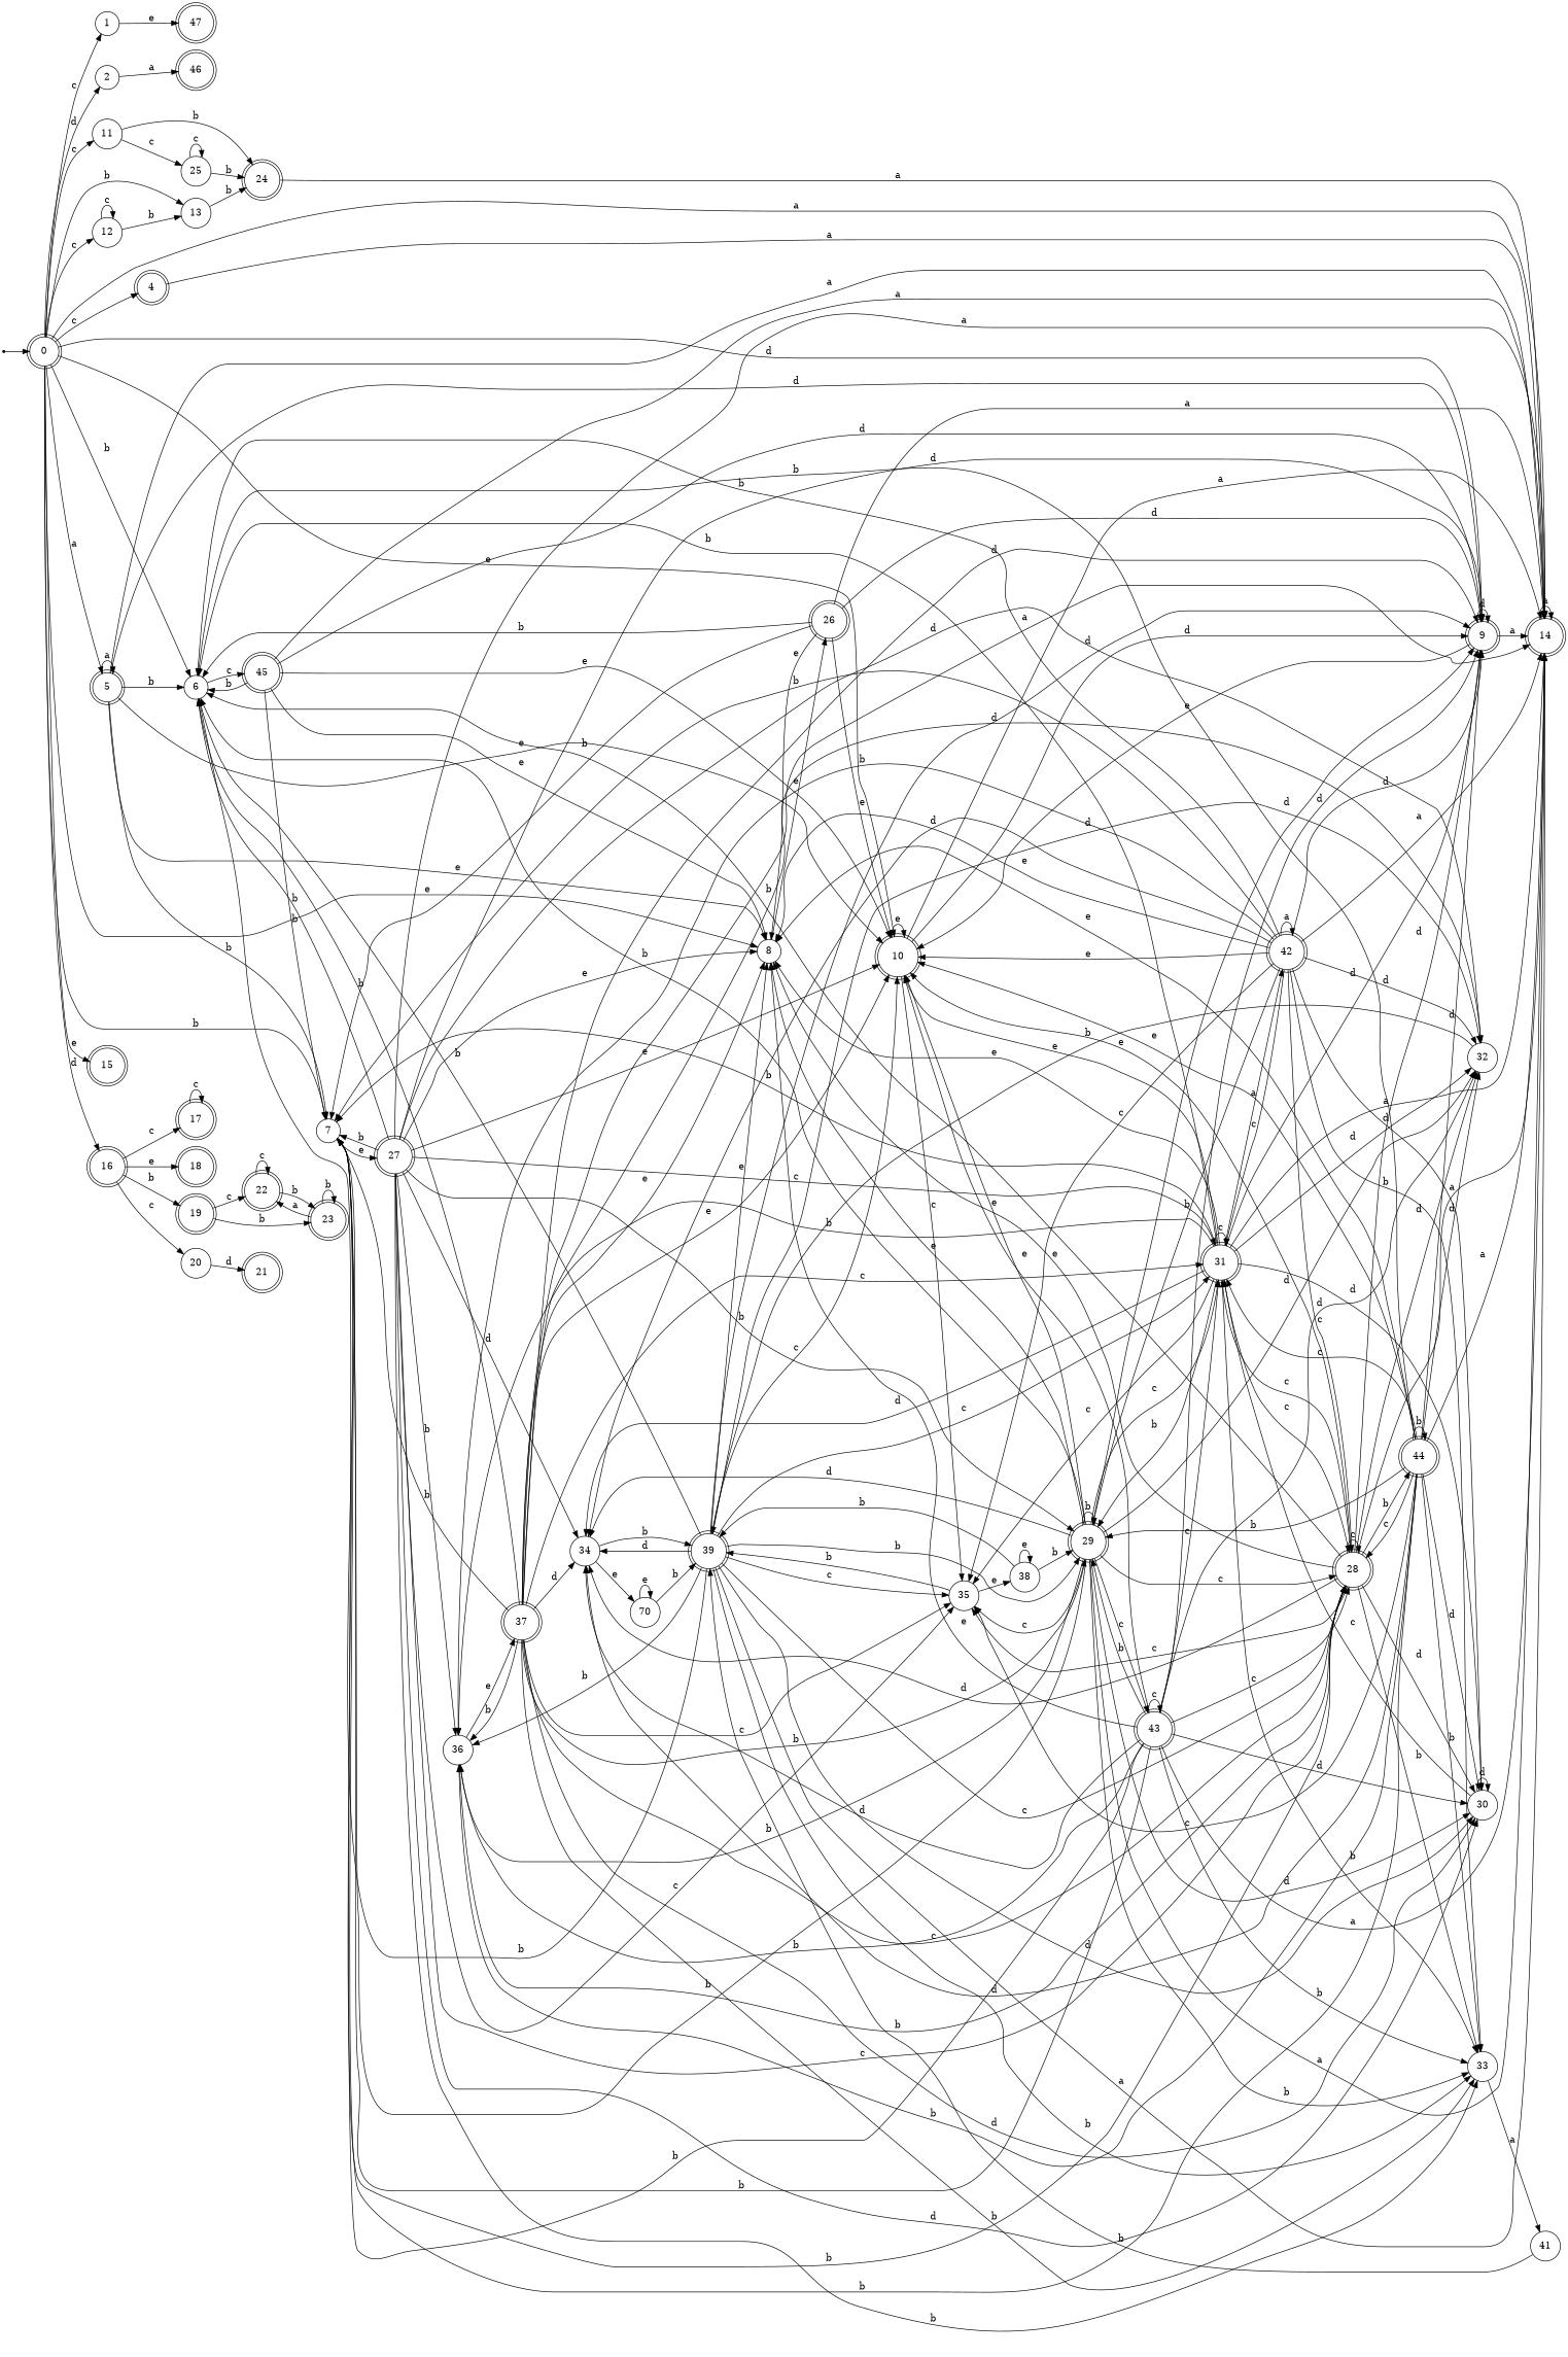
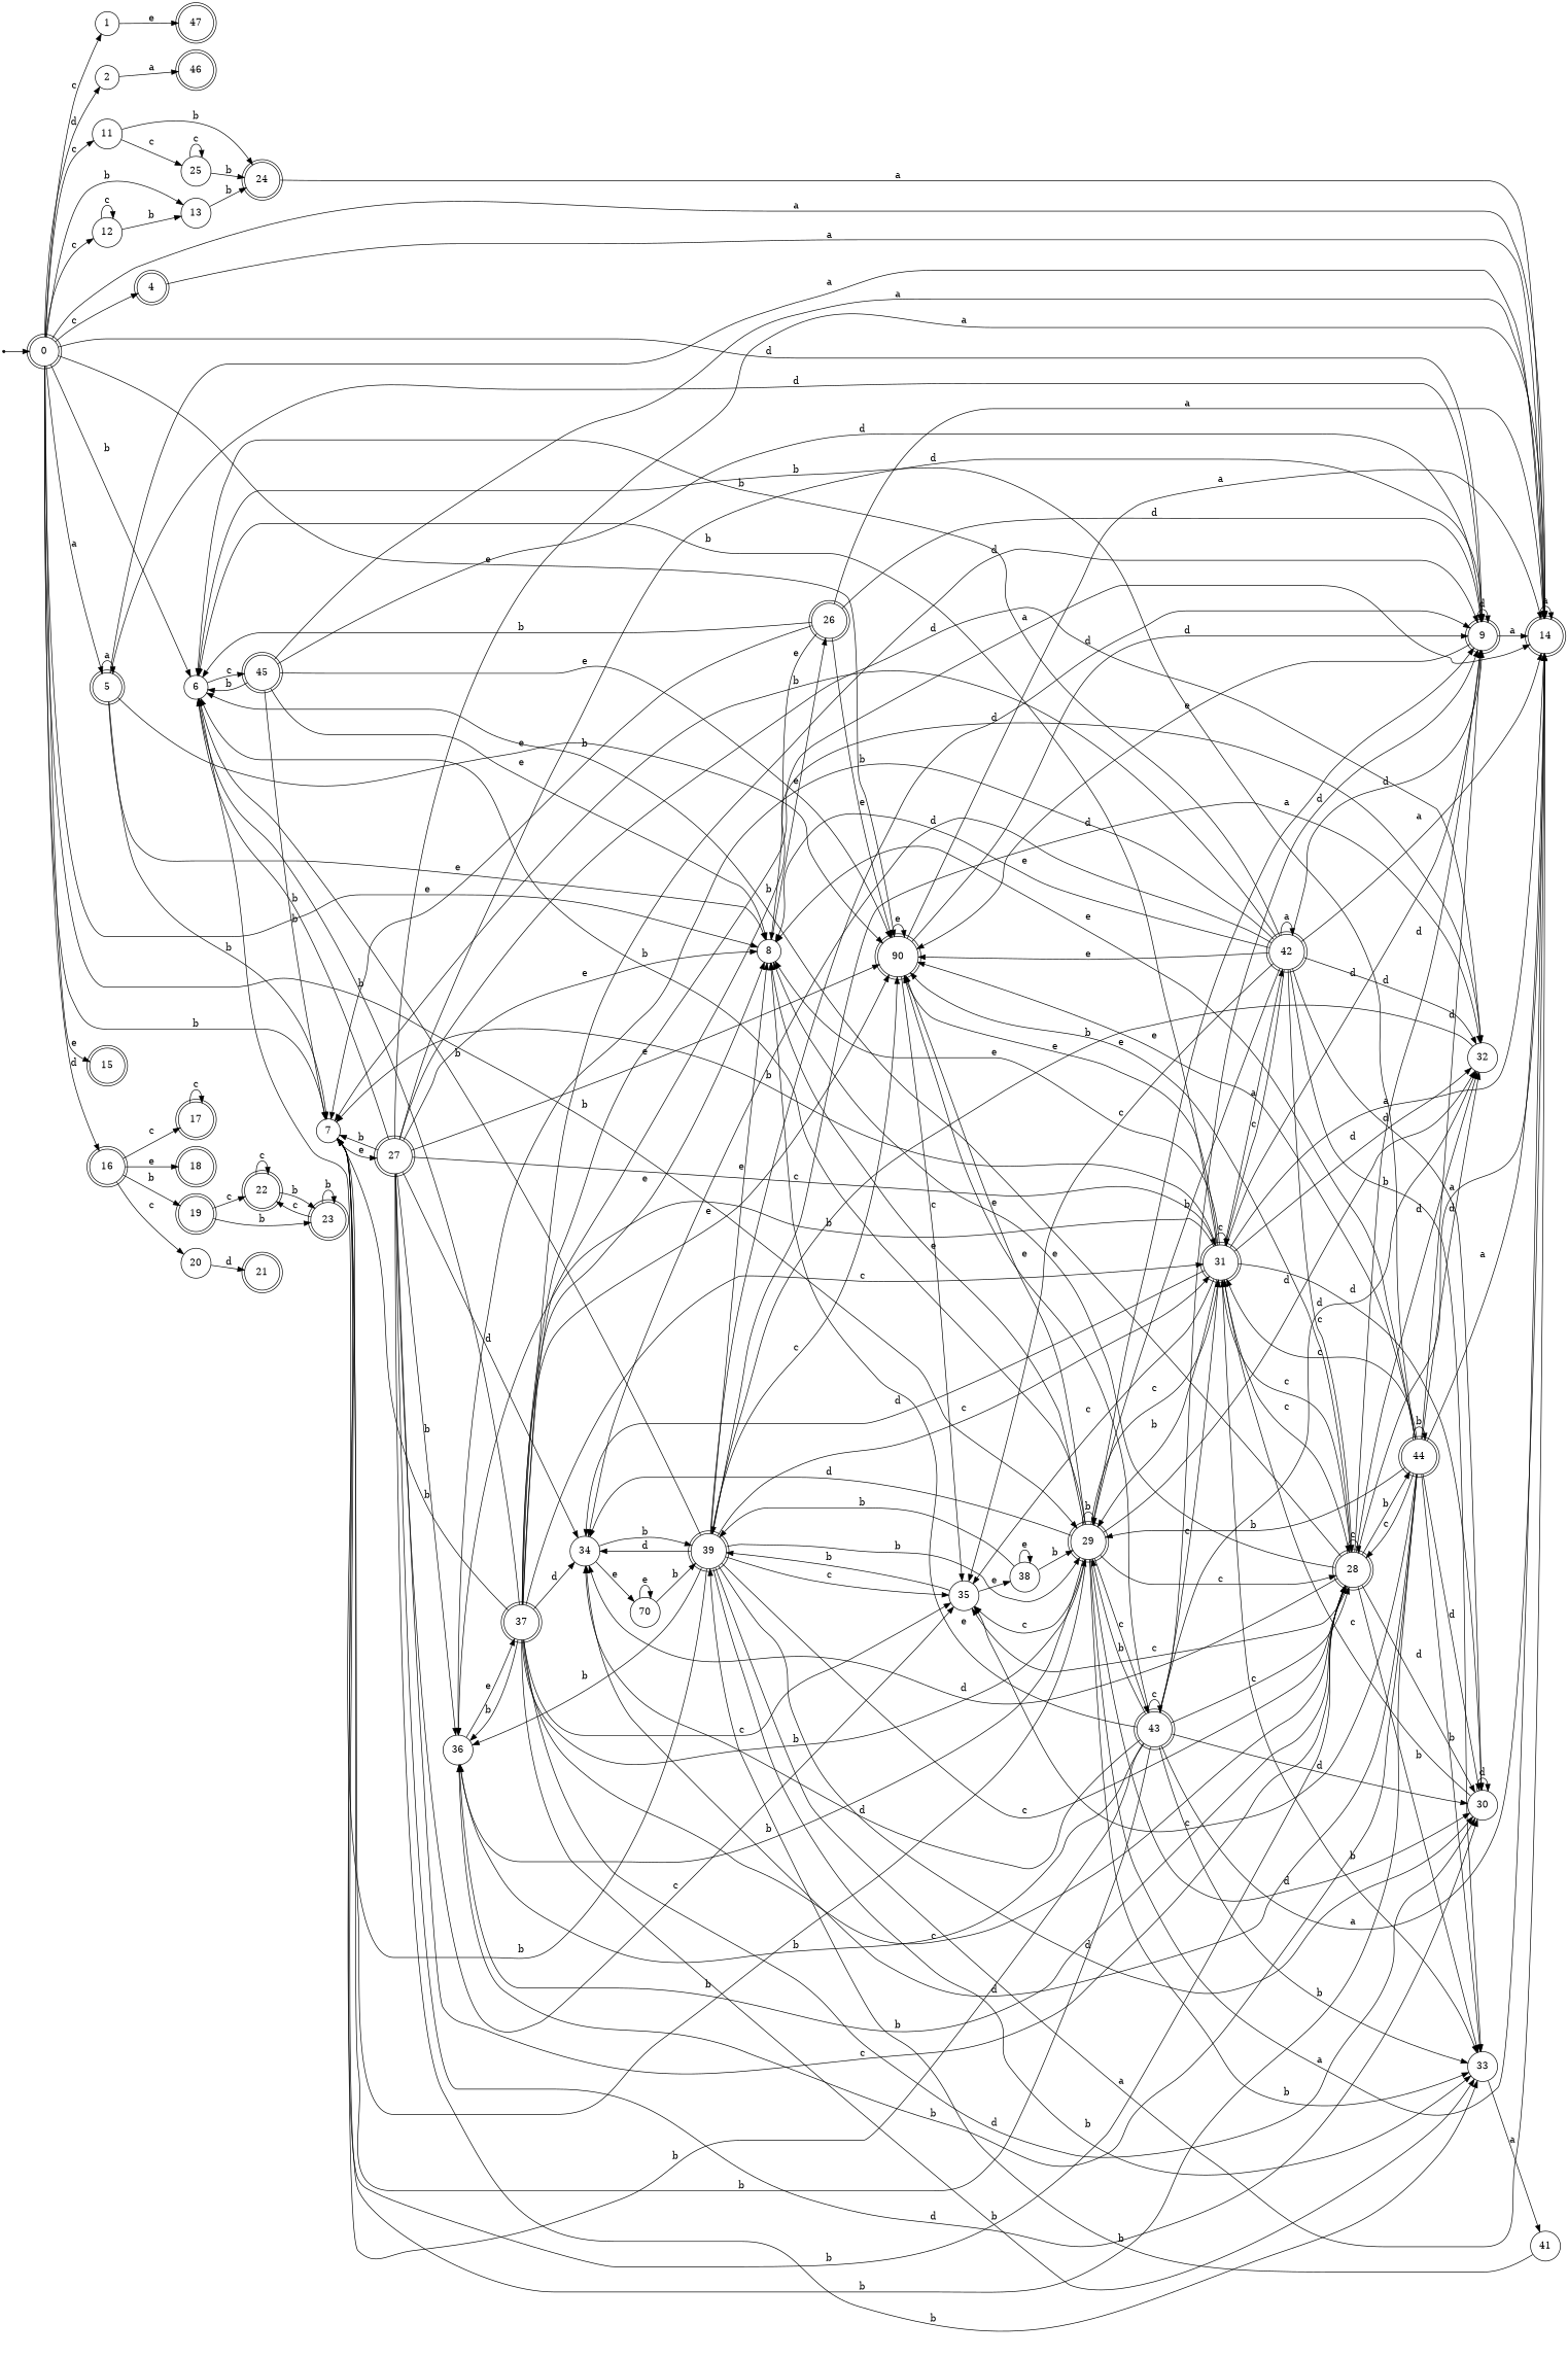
  digraph {
    rankdir=LR
    node [shape=doublecircle]
    dummy0 [shape=point]
    0
    1 [shape=circle]
    2 [shape=circle]
    4
    5
    6 [shape=circle]
    7 [shape=circle]
    8 [shape=circle]
    9
-   10
+   10 [label=90]
    11 [shape=circle]
    12 [shape=circle]
    13 [shape=circle]
    14
    15
    16
    47
    46
    45
    27
    26
    35 [shape=circle]
    24
    25 [shape=circle]
    17
    18
    19
    20 [shape=circle]
    28
    29
    30 [shape=circle]
    31
    32 [shape=circle]
    33 [shape=circle]
    34 [shape=circle]
    36 [shape=circle]
    22
    23
    21
    44
    43
    42
    39
    41 [shape=circle]
    n46 [label=70 shape=circle]
    38 [shape=circle]
    37
    dummy0 -> 0
    0 -> 1 [label=c]
    0 -> 2 [label=d]
    0 -> 4 [label=c]
    0 -> 5 [label=a]
    0 -> 6 [label=b]
    0 -> 7 [label=b]
    0 -> 8 [label=e]
    0 -> 9 [label=d]
    0 -> 10 [label=e]
    0 -> 11 [label=c]
    0 -> 12 [label=c]
    0 -> 13 [label=b]
    0 -> 14 [label=a]
    0 -> 15 [label=e]
    0 -> 16 [label=d]
    1 -> 47 [label=e]
    2 -> 46 [label=a]
    4 -> 14 [label=a]
    5 -> 5 [label=a]
-   5 -> 6 [label=b]
    5 -> 7 [label=b]
    5 -> 8 [label=e]
    5 -> 9 [label=d]
    5 -> 10 [label=e]
    5 -> 14 [label=a]
    6 -> 45 [label=c]
    7 -> 27 [label=e]
    8 -> 26 [label=e]
    9 -> 9 [label=d]
    9 -> 10 [label=e]
    9 -> 14 [label=a]
    10 -> 9 [label=d]
    10 -> 10 [label=e]
    10 -> 14 [label=a]
    10 -> 35 [label=c]
    11 -> 24 [label=b]
    11 -> 25 [label=c]
    12 -> 12 [label=c]
    12 -> 13 [label=b]
    13 -> 24 [label=b]
    14 -> 14 [label=a]
    16 -> 17 [label=c]
    16 -> 18 [label=e]
    16 -> 19 [label=b]
    16 -> 20 [label=c]
    45 -> 6 [label=b]
    45 -> 7 [label=b]
    45 -> 8 [label=e]
    45 -> 9 [label=d]
    45 -> 10 [label=e]
    45 -> 14 [label=a]
    27 -> 6 [label=b]
    27 -> 7 [label=b]
    27 -> 8 [label=e]
    27 -> 9 [label=d]
    27 -> 10 [label=e]
    27 -> 14 [label=a]
    27 -> 35 [label=c]
    27 -> 28 [label=c]
-   27 -> 29 [label=b]
+   0 -> 29 [label=b]
    27 -> 30 [label=d]
    27 -> 31 [label=c]
    27 -> 32 [label=d]
    27 -> 33 [label=b]
    27 -> 34 [label=d]
    27 -> 36 [label=b]
    26 -> 6 [label=b]
    26 -> 7 [label=b]
    26 -> 8 [label=e]
    26 -> 9 [label=d]
    26 -> 10 [label=e]
    26 -> 14 [label=a]
    35 -> 39 [label=b]
    35 -> 38 [label=e]
    24 -> 14 [label=a]
    25 -> 24 [label=b]
    25 -> 25 [label=c]
    17 -> 17 [label=c]
    19 -> 22 [label=c]
    19 -> 23 [label=b]
    20 -> 21 [label=d]
    28 -> 6 [label=b]
    28 -> 7 [label=b]
    28 -> 8 [label=e]
    28 -> 9 [label=d]
    28 -> 10 [label=e]
    28 -> 14 [label=a]
    28 -> 35 [label=c]
    28 -> 28 [label=c]
    28 -> 30 [label=d]
    28 -> 31 [label=c]
    28 -> 32 [label=d]
    28 -> 33 [label=b]
    28 -> 34 [label=d]
    28 -> 36 [label=b]
    28 -> 44 [label=b]
    29 -> 6 [label=b]
    29 -> 7 [label=b]
    29 -> 8 [label=e]
-   29 -> 9 [label=d]
+   29 -> 9 [label=a]
    29 -> 10 [label=e]
    29 -> 14 [label=a]
    29 -> 35 [label=c]
    29 -> 28 [label=c]
    29 -> 29 [label=b]
    29 -> 30 [label=d]
    29 -> 31 [label=c]
    29 -> 32 [label=d]
    29 -> 33 [label=b]
    29 -> 34 [label=d]
    29 -> 36 [label=b]
    29 -> 43 [label=c]
    30 -> 30 [label=d]
    30 -> 31 [label=c]
    31 -> 6 [label=b]
    31 -> 7 [label=b]
    31 -> 8 [label=e]
    31 -> 9 [label=d]
    31 -> 10 [label=e]
    31 -> 14 [label=a]
    31 -> 35 [label=c]
    31 -> 28 [label=c]
    31 -> 29 [label=b]
    31 -> 30 [label=d]
    31 -> 31 [label=c]
    31 -> 32 [label=d]
    31 -> 33 [label=b]
    31 -> 34 [label=d]
    31 -> 36 [label=b]
    31 -> 42 [label=a]
    32 -> 39 [label=b]
    33 -> 41 [label=a]
    34 -> 39 [label=b]
    34 -> n46 [label=e]
    36 -> 37 [label=e]
    22 -> 22 [label=c]
    22 -> 23 [label=b]
-   23 -> 22 [label=a]
+   23 -> 22 [label=c]
    23 -> 23 [label=b]
    44 -> 6 [label=b]
    44 -> 7 [label=b]
    44 -> 8 [label=e]
    44 -> 9 [label=d]
    44 -> 10 [label=e]
    44 -> 14 [label=a]
    44 -> 35 [label=c]
    44 -> 28 [label=c]
    44 -> 29 [label=b]
    44 -> 30 [label=d]
    44 -> 31 [label=c]
    44 -> 32 [label=d]
    44 -> 33 [label=b]
    44 -> 34 [label=d]
    44 -> 36 [label=b]
    44 -> 44 [label=b]
    43 -> 6 [label=b]
    43 -> 7 [label=b]
    43 -> 8 [label=e]
    43 -> 9 [label=d]
    43 -> 10 [label=e]
    43 -> 14 [label=a]
    43 -> 28 [label=c]
    43 -> 29 [label=b]
    43 -> 30 [label=d]
    43 -> 31 [label=c]
    43 -> 32 [label=d]
    43 -> 33 [label=b]
    43 -> 34 [label=d]
    43 -> 36 [label=b]
    43 -> 43 [label=c]
    42 -> 6 [label=b]
    42 -> 7 [label=b]
    42 -> 8 [label=e]
    42 -> 9 [label=d]
    42 -> 10 [label=e]
    42 -> 14 [label=a]
    42 -> 35 [label=c]
    42 -> 28 [label=c]
    42 -> 29 [label=b]
    42 -> 30 [label=d]
    42 -> 31 [label=c]
    42 -> 32 [label=d]
    42 -> 33 [label=b]
    42 -> 34 [label=d]
    42 -> 36 [label=b]
    42 -> 42 [label=a]
    39 -> 6 [label=b]
    39 -> 7 [label=b]
    39 -> 8 [label=e]
    39 -> 9 [label=d]
    39 -> 10 [label=c]
    39 -> 14 [label=a]
    39 -> 35 [label=c]
    39 -> 28 [label=c]
    39 -> 29 [label=b]
    39 -> 30 [label=d]
    39 -> 31 [label=c]
    39 -> 32 [label=d]
    39 -> 33 [label=b]
    39 -> 34 [label=d]
    39 -> 36 [label=b]
    41 -> 39 [label=b]
    n46 -> 39 [label=b]
    n46 -> n46 [label=e]
    38 -> 29 [label=b]
    38 -> 39 [label=b]
    38 -> 38 [label=e]
    37 -> 6 [label=b]
    37 -> 7 [label=b]
    37 -> 8 [label=e]
    37 -> 9 [label=d]
    37 -> 10 [label=e]
    37 -> 14 [label=a]
    37 -> 35 [label=c]
    37 -> 28 [label=c]
    37 -> 29 [label=b]
    37 -> 30 [label=d]
    37 -> 31 [label=c]
    37 -> 32 [label=d]
    37 -> 33 [label=b]
    37 -> 34 [label=d]
    37 -> 36 [label=b]
  }
